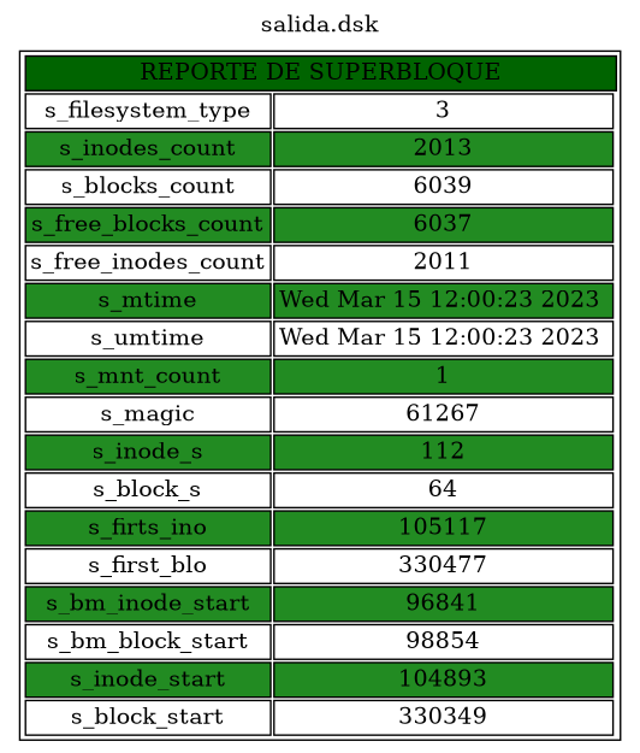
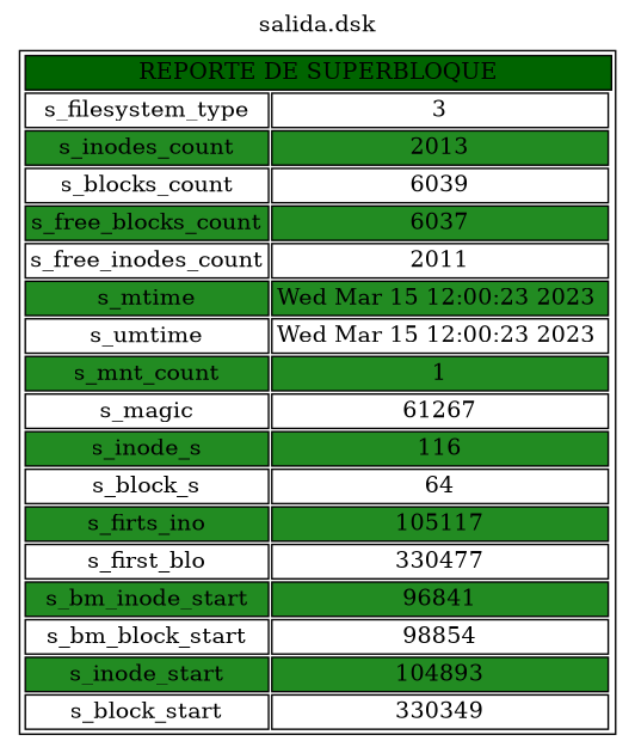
  digraph {
    label="salida.dsk"
    labelloc=t
-   n1 [label=< <table border='1' cellborder='1'> <tr><td bgcolor="darkgreen" colspan="3">REPORTE DE SUPERBLOQUE</td></tr> <tr><td port='fl'>s_filesystem_type</td><td port='siz1'>3</td></tr> <tr><td bgcolor="forestgreen" port='count'>s_inodes_count</td><td bgcolor="forestgreen" port='siz17'>2013</td></tr> <tr><td port='bcount'>s_blocks_count</td><td port='siz2'>6039</td></tr> <tr><td bgcolor="forestgreen" port='freeblocks'>s_free_blocks_count</td><td bgcolor="forestgreen" port='siz16'>6037</td></tr> <tr><td port='freeinodes'>s_free_inodes_count</td><td port='siz3'>2011</td></tr> <tr><td bgcolor="forestgreen" port='mounttime'>s_mtime</td><td bgcolor="forestgreen" port='size15'>Wed Mar 15 12:00:23 2023 </td></tr> <tr><td port='unmounttime'>s_umtime</td><td port='siz4'>Wed Mar 15 12:00:23 2023 </td></tr> <tr><td bgcolor="forestgreen" port='mountcount'>s_mnt_count</td><td bgcolor="forestgreen" port='siz14'>1</td></tr> <tr><td port='magic'>s_magic</td><td port='siz5'>61267</td></tr> <tr><td bgcolor="forestgreen" port='inodes'>s_inode_s</td><td bgcolor="forestgreen" port='siz13'>112</td></tr> <tr><td port='sblock'>s_block_s</td><td port='siz6'>64</td></tr> <tr><td bgcolor="forestgreen" port='sfirstino'>s_firts_ino</td><td bgcolor="forestgreen" port='siz12'>105117</td></tr> <tr><td port='sfirstblo'>s_first_blo</td><td port='siz7'>330477</td></tr> <tr><td bgcolor="forestgreen" port='bminodes'>s_bm_inode_start</td><td bgcolor="forestgreen" port='siz11'>96841</td></tr> <tr><td port='bmblocks'>s_bm_block_start</td><td port='siz8'>98854</td></tr> <tr><td bgcolor="forestgreen" port='inodestart'>s_inode_start</td><td bgcolor="forestgreen" port='siz10'>104893</td></tr> <tr><td port='blockstart'>s_block_start</td><td port='siz9'>330349</td></tr> </table> > shape=plaintext]
+   n1 [label=< <table border='1' cellborder='1'> <tr><td bgcolor="darkgreen" colspan="3">REPORTE DE SUPERBLOQUE</td></tr> <tr><td port='fl'>s_filesystem_type</td><td port='siz1'>3</td></tr> <tr><td bgcolor="forestgreen" port='count'>s_inodes_count</td><td bgcolor="forestgreen" port='siz17'>2013</td></tr> <tr><td port='bcount'>s_blocks_count</td><td port='siz2'>6039</td></tr> <tr><td bgcolor="forestgreen" port='freeblocks'>s_free_blocks_count</td><td bgcolor="forestgreen" port='siz16'>6037</td></tr> <tr><td port='freeinodes'>s_free_inodes_count</td><td port='siz3'>2011</td></tr> <tr><td bgcolor="forestgreen" port='mounttime'>s_mtime</td><td bgcolor="forestgreen" port='size15'>Wed Mar 15 12:00:23 2023 </td></tr> <tr><td port='unmounttime'>s_umtime</td><td port='siz4'>Wed Mar 15 12:00:23 2023 </td></tr> <tr><td bgcolor="forestgreen" port='mountcount'>s_mnt_count</td><td bgcolor="forestgreen" port='siz14'>1</td></tr> <tr><td port='magic'>s_magic</td><td port='siz5'>61267</td></tr> <tr><td bgcolor="forestgreen" port='inodes'>s_inode_s</td><td bgcolor="forestgreen" port='siz13'>116</td></tr> <tr><td port='sblock'>s_block_s</td><td port='siz6'>64</td></tr> <tr><td bgcolor="forestgreen" port='sfirstino'>s_firts_ino</td><td bgcolor="forestgreen" port='siz12'>105117</td></tr> <tr><td port='sfirstblo'>s_first_blo</td><td port='siz7'>330477</td></tr> <tr><td bgcolor="forestgreen" port='bminodes'>s_bm_inode_start</td><td bgcolor="forestgreen" port='siz11'>96841</td></tr> <tr><td port='bmblocks'>s_bm_block_start</td><td port='siz8'>98854</td></tr> <tr><td bgcolor="forestgreen" port='inodestart'>s_inode_start</td><td bgcolor="forestgreen" port='siz10'>104893</td></tr> <tr><td port='blockstart'>s_block_start</td><td port='siz9'>330349</td></tr> </table> > shape=plaintext]
  }
